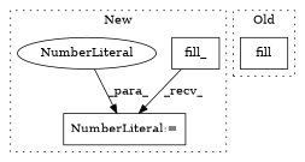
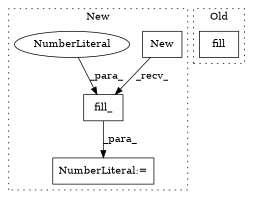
  digraph {
    node [a=32 l=1 shape=box]
    n1 [l="6,1" label=fill_ s="414,421"]
+   n2 [l="4,2" label=New s="362,411"]
    n3 [a=34 label=NumberLiteral s=420 shape=ellipse]
    n4 [a=7 label="NumberLiteral:=" s=355]
    n5 [a=53 l=6 label=fill s=318]
    subgraph cluster_1 {
      label=New
      style=dotted
      n1
+     n2
      n3
      n4
    }
    subgraph cluster_2 {
      label=Old
      style=dotted
      n5
    }
-   n1 -> n4 [label=_recv_]
-   n3 -> n4 [label=_para_]
+   n1 -> n4 [label=_para_]
+   n2 -> n1 [label=_recv_]
+   n3 -> n1 [label=_para_]
  }
